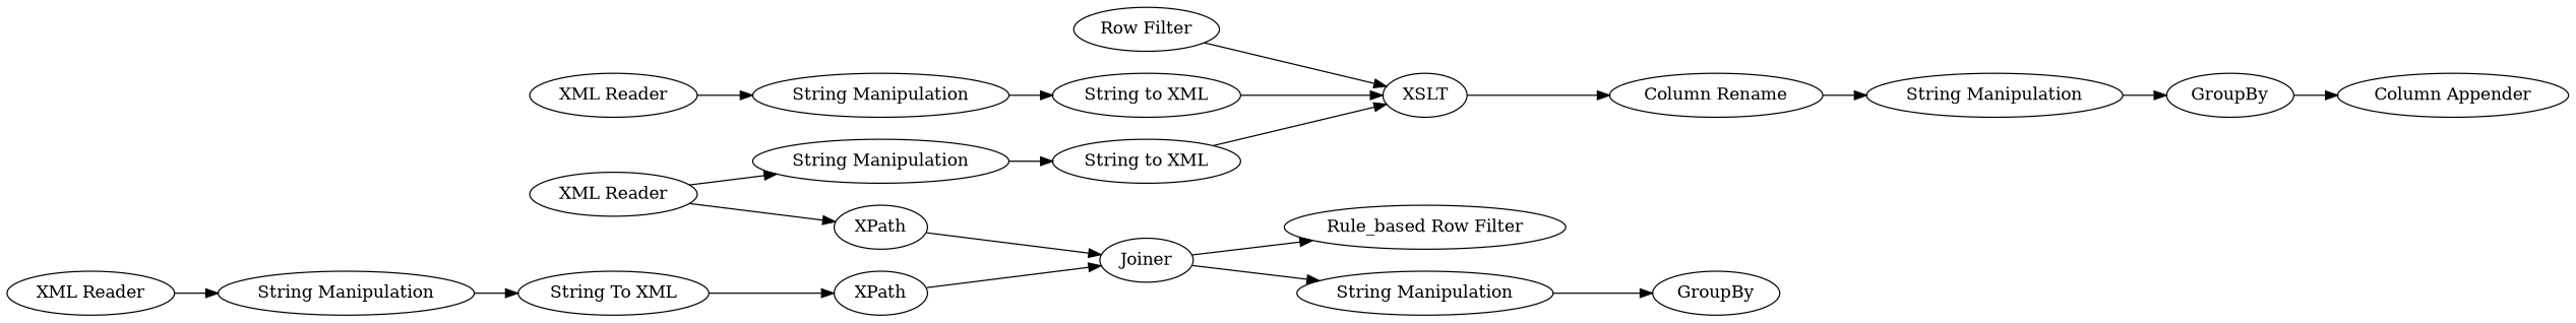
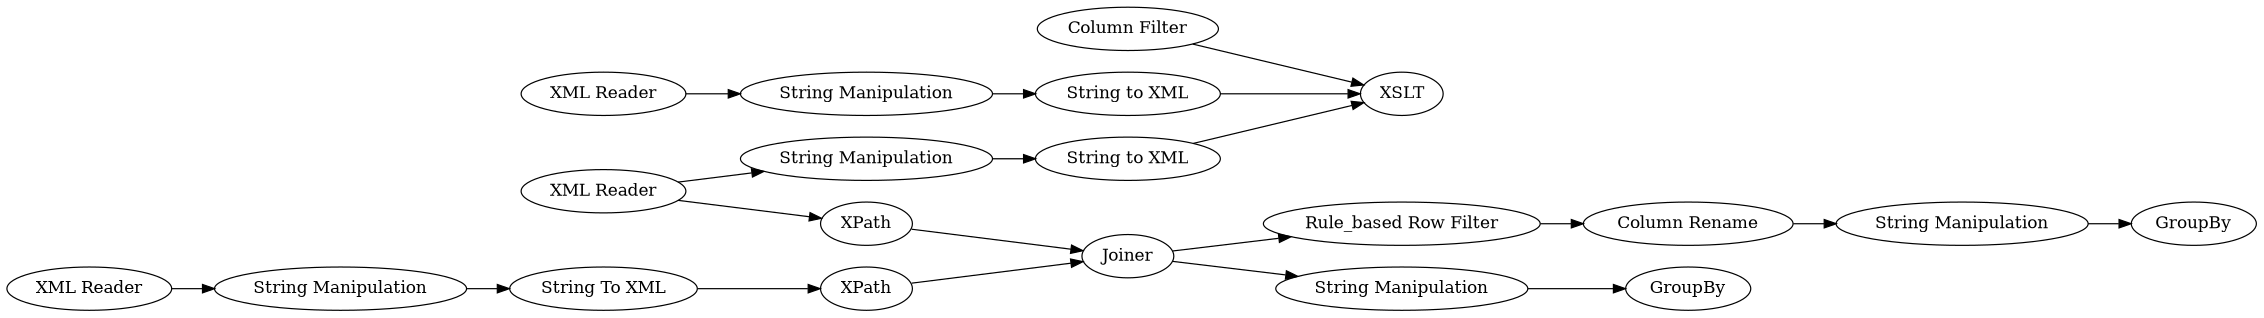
  digraph {
    rankdir=LR
    n1 [label="String to XML"]
    n2 [label=XSLT]
-   n3 [label="Row Filter"]
+   n3 [label="Column Filter"]
    n4 [label="String to XML"]
    n5 [label=GroupBy]
-   n6 [label="Column Appender"]
    n7 [label="String Manipulation"]
    n8 [label="XML Reader"]
    n9 [label="String Manipulation"]
    n10 [label=XPath]
    n11 [label=Joiner]
    n12 [label="String Manipulation"]
    n13 [label="XML Reader"]
    n14 [label="String Manipulation"]
    n15 [label="String To XML"]
    n16 [label="Rule_based Row Filter"]
    n17 [label="String Manipulation"]
    n18 [label="Column Rename"]
    n19 [label=GroupBy]
    n20 [label=XPath]
    n21 [label="XML Reader"]
    n1 -> n2
    n3 -> n2
    n4 -> n2
-   n5 -> n6
    n7 -> n4
    n8 -> n9
    n8 -> n10
    n9 -> n1
    n10 -> n11
    n11 -> n16
    n11 -> n17
    n12 -> n5
    n13 -> n14
    n14 -> n15
    n15 -> n20
-   n2 -> n18
+   n16 -> n18
    n17 -> n19
    n18 -> n12
    n20 -> n11
    n21 -> n7
  }
